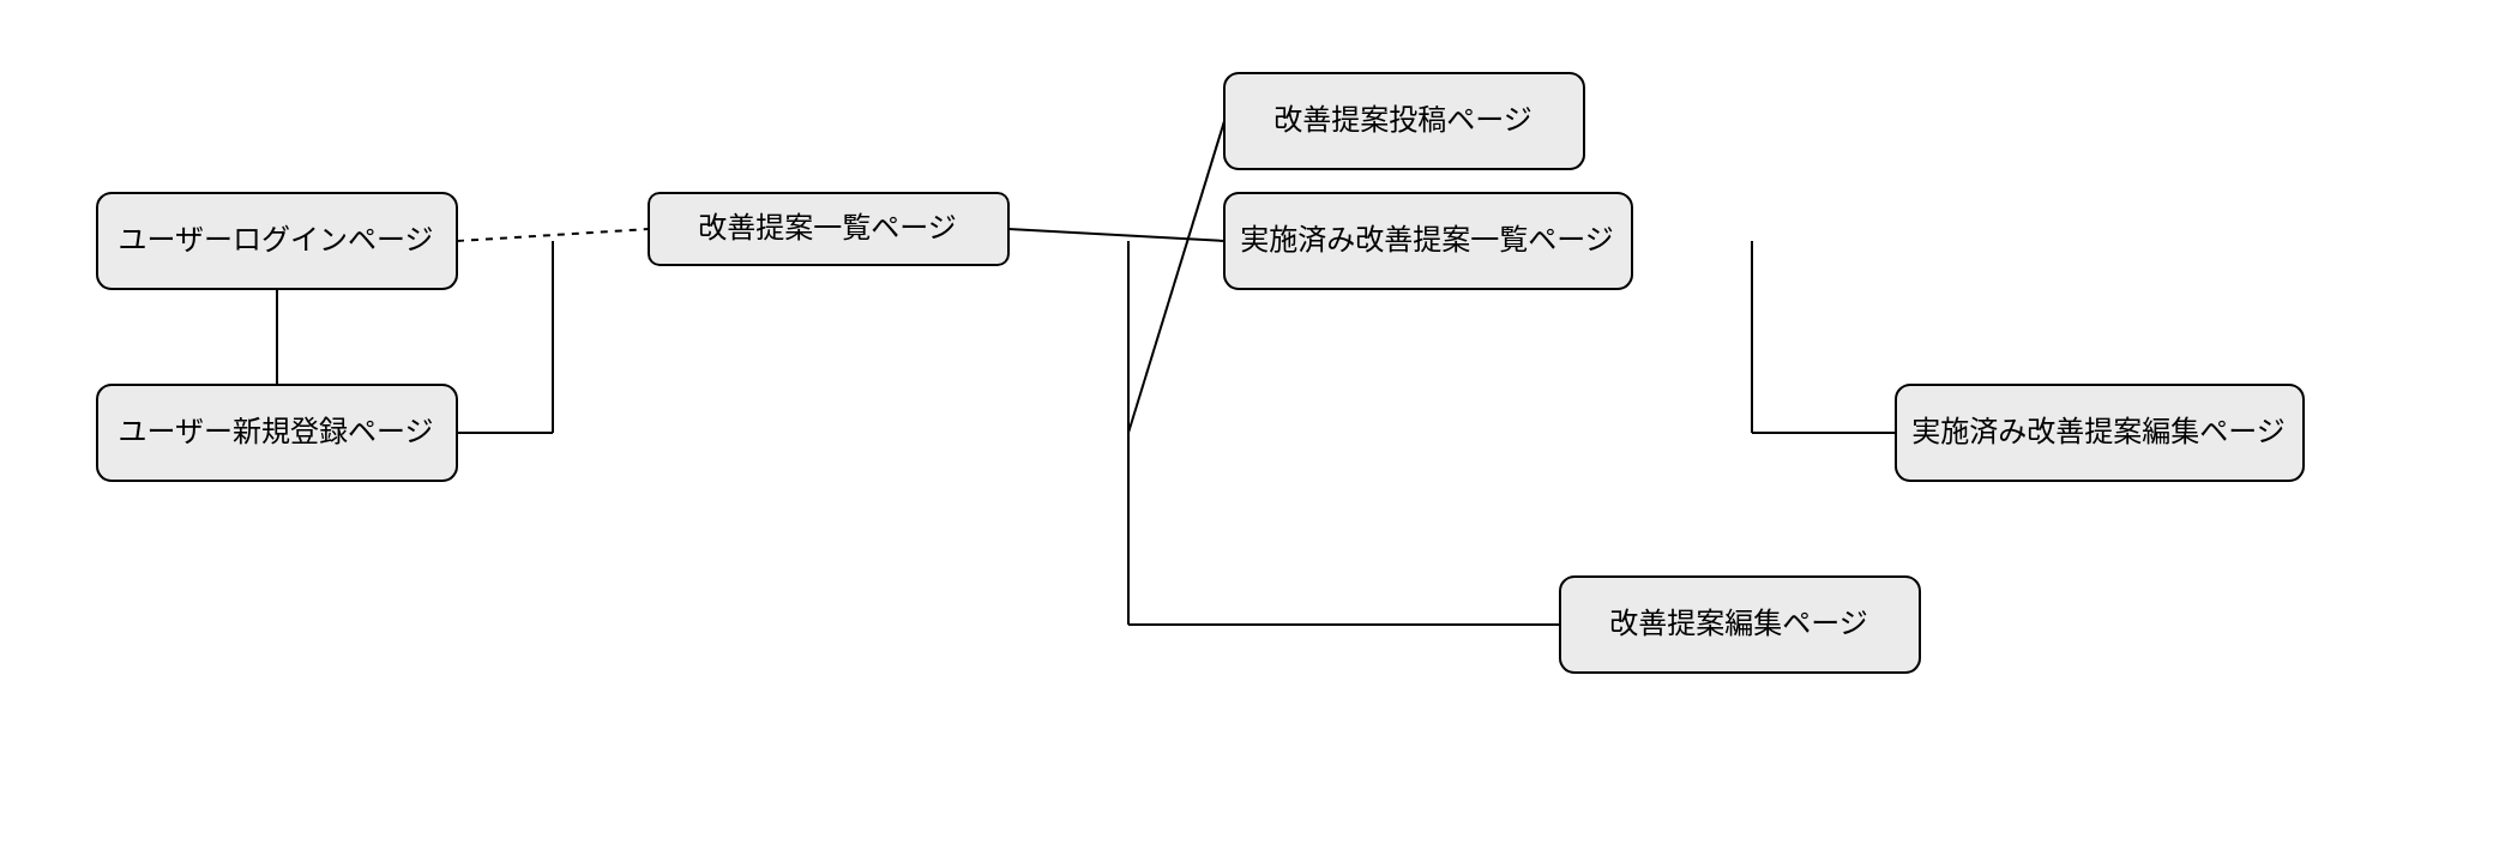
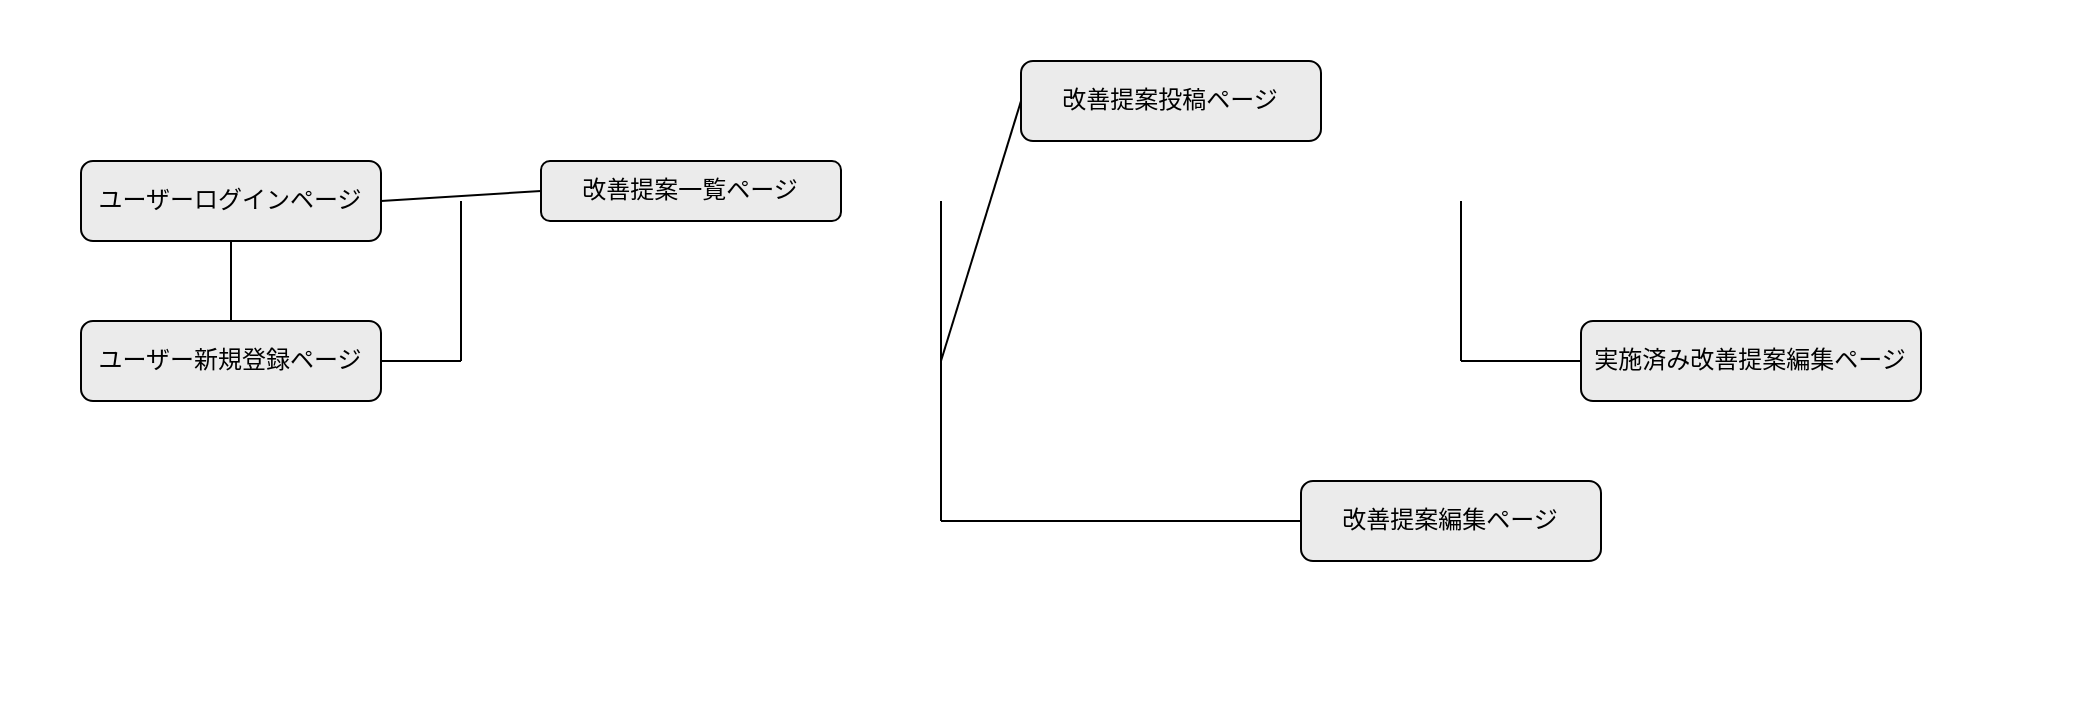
  <mxCell id="0" />
  <mxCell id="1" parent="0" />
  <mxCell id="2" value="" style="endArrow=none;html=1;rounded=0;fontSize=13;fontColor=#000000;strokeColor=#000000;strokeWidth=1;entryX=0.5;entryY=1;entryDx=0;entryDy=0;exitX=0.5;exitY=0;exitDx=0;exitDy=0;" parent="1" edge="1"><mxGeometry relative="1" as="geometry"><mxPoint x="115" y="160" as="sourcePoint" /><mxPoint x="115" y="120" as="targetPoint" /></mxGeometry></mxCell>
  <mxCell id="3" value="&lt;font color=&quot;#000000&quot; style=&quot;font-size: 12px;&quot;&gt;ユーザーログインページ&lt;/font&gt;" style="rounded=1;whiteSpace=wrap;html=1;labelBackgroundColor=none;strokeColor=default;fillColor=#EBEBEB;fontSize=12;" vertex="1" parent="1"><mxGeometry x="40" y="80" width="150" height="40" as="geometry" /></mxCell>
  <mxCell id="4" value="&lt;font color=&quot;#000000&quot; style=&quot;font-size: 12px;&quot;&gt;ユーザー新規登録ページ&lt;/font&gt;" style="rounded=1;whiteSpace=wrap;html=1;labelBackgroundColor=none;strokeColor=default;fillColor=#EBEBEB;fontSize=12;" vertex="1" parent="1"><mxGeometry x="40" y="160" width="150" height="40" as="geometry" /></mxCell>
  <mxCell id="5" value="&lt;font color=&quot;#000000&quot; style=&quot;font-size: 12px;&quot;&gt;改善提案一覧ページ&lt;/font&gt;" style="rounded=1;whiteSpace=wrap;html=1;labelBackgroundColor=none;strokeColor=default;fillColor=#EBEBEB;fontSize=12;" vertex="1" parent="1"><mxGeometry x="270" y="80" width="150" height="30" as="geometry" /></mxCell>
- <mxCell id="6" value="&lt;font color=&quot;#000000&quot; style=&quot;font-size: 12px;&quot;&gt;実施済み改善提案一覧ページ&lt;/font&gt;" style="rounded=1;whiteSpace=wrap;html=1;labelBackgroundColor=none;strokeColor=default;fillColor=#EBEBEB;fontSize=12;" vertex="1" parent="1"><mxGeometry x="510" y="80" width="170" height="40" as="geometry" /></mxCell>
  <mxCell id="7" value="&lt;font color=&quot;#000000&quot; style=&quot;font-size: 12px;&quot;&gt;改善提案投稿ページ&lt;/font&gt;" style="rounded=1;whiteSpace=wrap;html=1;labelBackgroundColor=none;strokeColor=default;fillColor=#EBEBEB;fontSize=12;" vertex="1" parent="1"><mxGeometry x="510" y="30" width="150" height="40" as="geometry" /></mxCell>
  <mxCell id="8" value="&lt;font color=&quot;#000000&quot; style=&quot;font-size: 12px;&quot;&gt;改善提案編集ページ&lt;/font&gt;" style="rounded=1;whiteSpace=wrap;html=1;labelBackgroundColor=none;strokeColor=default;fillColor=#EBEBEB;fontSize=12;" vertex="1" parent="1"><mxGeometry x="650" y="240" width="150" height="40" as="geometry" /></mxCell>
  <mxCell id="9" value="&lt;font color=&quot;#000000&quot; style=&quot;font-size: 12px;&quot;&gt;実施済み改善提案編集ページ&lt;/font&gt;" style="rounded=1;whiteSpace=wrap;html=1;labelBackgroundColor=none;strokeColor=default;fillColor=#EBEBEB;fontSize=12;" vertex="1" parent="1"><mxGeometry x="790" y="160" width="170" height="40" as="geometry" /></mxCell>
  <mxCell id="10" value="Text" style="text;align=center;verticalAlign=middle;resizable=0;points=[];autosize=1;strokeColor=none;fillColor=none;fontColor=none;gradientColor=none;strokeWidth=0;noLabel=1;labelBorderColor=default;" vertex="1" parent="1"><mxGeometry x="20" y="20" width="40" height="20" as="geometry" /></mxCell>
  <mxCell id="11" value="Text" style="text;align=center;verticalAlign=middle;resizable=0;points=[];autosize=1;strokeColor=none;fillColor=none;fontColor=none;gradientColor=none;strokeWidth=0;noLabel=1;labelBorderColor=default;" vertex="1" parent="1"><mxGeometry x="20" y="200" width="40" height="20" as="geometry" /></mxCell>
  <mxCell id="12" value="Text" style="text;align=center;verticalAlign=middle;resizable=0;points=[];autosize=1;strokeColor=none;fillColor=none;fontColor=none;gradientColor=none;strokeWidth=0;noLabel=1;labelBorderColor=default;" vertex="1" parent="1"><mxGeometry x="980" y="20" width="40" height="20" as="geometry" /></mxCell>
  <mxCell id="13" value="Text" style="text;align=center;verticalAlign=middle;resizable=0;points=[];autosize=1;strokeColor=none;fillColor=none;fontColor=none;gradientColor=none;strokeWidth=0;noLabel=1;labelBorderColor=default;" vertex="1" parent="1"><mxGeometry x="640" y="320" width="40" height="20" as="geometry" /></mxCell>
- <mxCell id="14" value="" style="endArrow=none;html=1;rounded=0;fontSize=13;fontColor=#000000;strokeColor=#000000;strokeWidth=1;entryX=0;entryY=0.5;entryDx=0;entryDy=0;exitX=1;exitY=0.5;exitDx=0;exitDy=0;dashed=1;" edge="1" parent="1" source="3" target="5"><mxGeometry relative="1" as="geometry"><mxPoint x="230" y="90" as="sourcePoint" /><mxPoint x="230" y="50" as="targetPoint" /></mxGeometry></mxCell>
+ <mxCell id="14" value="" style="endArrow=none;html=1;rounded=0;fontSize=13;fontColor=#000000;strokeColor=#000000;strokeWidth=1;entryX=0;entryY=0.5;entryDx=0;entryDy=0;exitX=1;exitY=0.5;exitDx=0;exitDy=0;" edge="1" parent="1" source="3" target="5"><mxGeometry relative="1" as="geometry"><mxPoint x="230" y="90" as="sourcePoint" /><mxPoint x="230" y="50" as="targetPoint" /></mxGeometry></mxCell>
  <mxCell id="15" value="" style="endArrow=none;html=1;rounded=0;fontSize=13;fontColor=#000000;strokeColor=#000000;strokeWidth=1;exitX=0.5;exitY=0;exitDx=0;exitDy=0;" edge="1" parent="1"><mxGeometry relative="1" as="geometry"><mxPoint x="230" y="180" as="sourcePoint" /><mxPoint x="230" y="100" as="targetPoint" /></mxGeometry></mxCell>
  <mxCell id="16" value="" style="endArrow=none;html=1;rounded=0;fontSize=13;fontColor=#000000;strokeColor=#000000;strokeWidth=1;exitX=1;exitY=0.5;exitDx=0;exitDy=0;" edge="1" parent="1" source="4"><mxGeometry relative="1" as="geometry"><mxPoint x="240" y="190" as="sourcePoint" /><mxPoint x="230" y="180" as="targetPoint" /></mxGeometry></mxCell>
- <mxCell id="17" value="" style="endArrow=none;html=1;rounded=0;fontSize=13;fontColor=#000000;strokeColor=#000000;strokeWidth=1;entryX=0;entryY=0.5;entryDx=0;entryDy=0;exitX=1;exitY=0.5;exitDx=0;exitDy=0;" edge="1" parent="1" source="5" target="6"><mxGeometry relative="1" as="geometry"><mxPoint x="460" y="100" as="sourcePoint" /><mxPoint x="460" y="60" as="targetPoint" /></mxGeometry></mxCell>
  <mxCell id="18" value="" style="endArrow=none;html=1;rounded=0;fontSize=13;fontColor=#000000;strokeColor=#000000;strokeWidth=1;" edge="1" parent="1"><mxGeometry relative="1" as="geometry"><mxPoint x="470" y="260" as="sourcePoint" /><mxPoint x="470" y="100" as="targetPoint" /></mxGeometry></mxCell>
  <mxCell id="19" value="" style="endArrow=none;html=1;rounded=0;fontSize=13;fontColor=#000000;strokeColor=#000000;strokeWidth=1;exitX=0;exitY=0.5;exitDx=0;exitDy=0;" edge="1" parent="1" source="8"><mxGeometry relative="1" as="geometry"><mxPoint x="480" y="240" as="sourcePoint" /><mxPoint x="470" y="260" as="targetPoint" /></mxGeometry></mxCell>
  <mxCell id="20" value="" style="endArrow=none;html=1;rounded=0;fontSize=13;fontColor=#000000;strokeColor=#000000;strokeWidth=1;exitX=0;exitY=0.5;exitDx=0;exitDy=0;" edge="1" parent="1" source="7"><mxGeometry relative="1" as="geometry"><mxPoint x="490" y="170" as="sourcePoint" /><mxPoint x="470" y="180" as="targetPoint" /></mxGeometry></mxCell>
  <mxCell id="21" value="" style="endArrow=none;html=1;rounded=0;fontSize=13;fontColor=#000000;strokeColor=#000000;strokeWidth=1;" edge="1" parent="1"><mxGeometry relative="1" as="geometry"><mxPoint x="730" y="180" as="sourcePoint" /><mxPoint x="730" y="100" as="targetPoint" /></mxGeometry></mxCell>
  <mxCell id="22" value="" style="endArrow=none;html=1;rounded=0;fontSize=13;fontColor=#000000;strokeColor=#000000;strokeWidth=1;exitX=0;exitY=0.5;exitDx=0;exitDy=0;" edge="1" parent="1" source="9"><mxGeometry relative="1" as="geometry"><mxPoint x="750" y="180" as="sourcePoint" /><mxPoint x="730" y="180" as="targetPoint" /></mxGeometry></mxCell>
